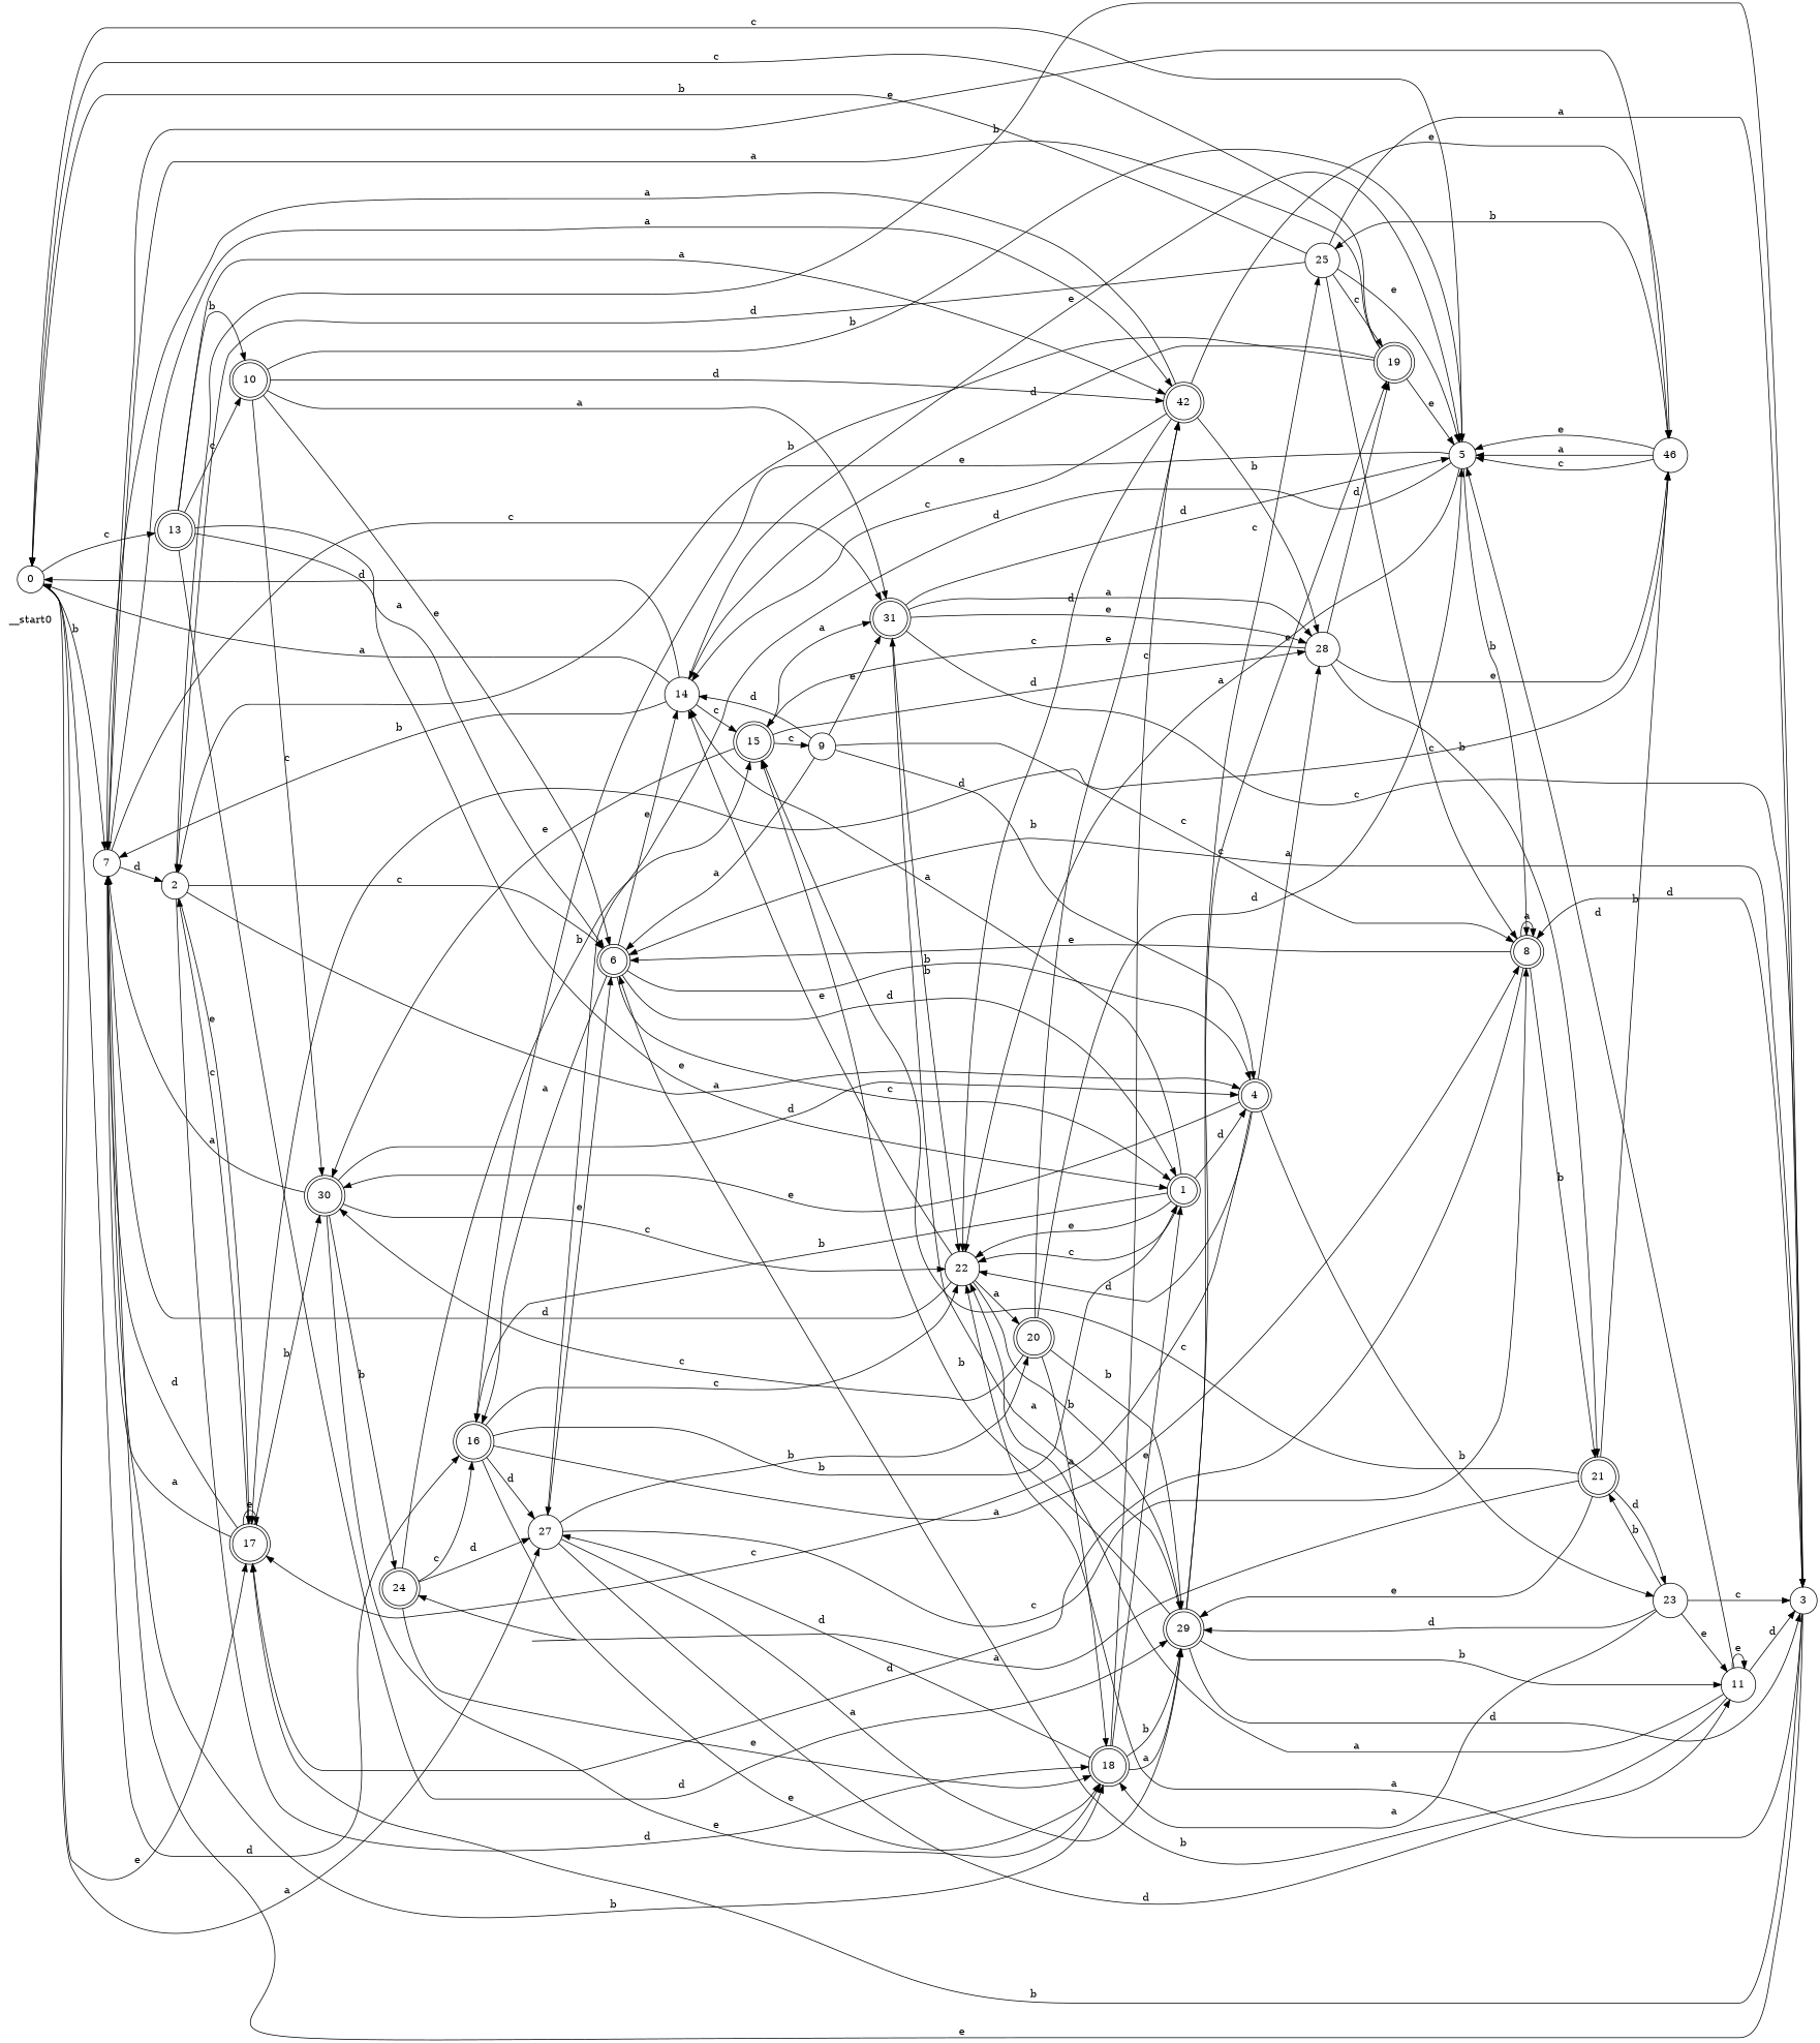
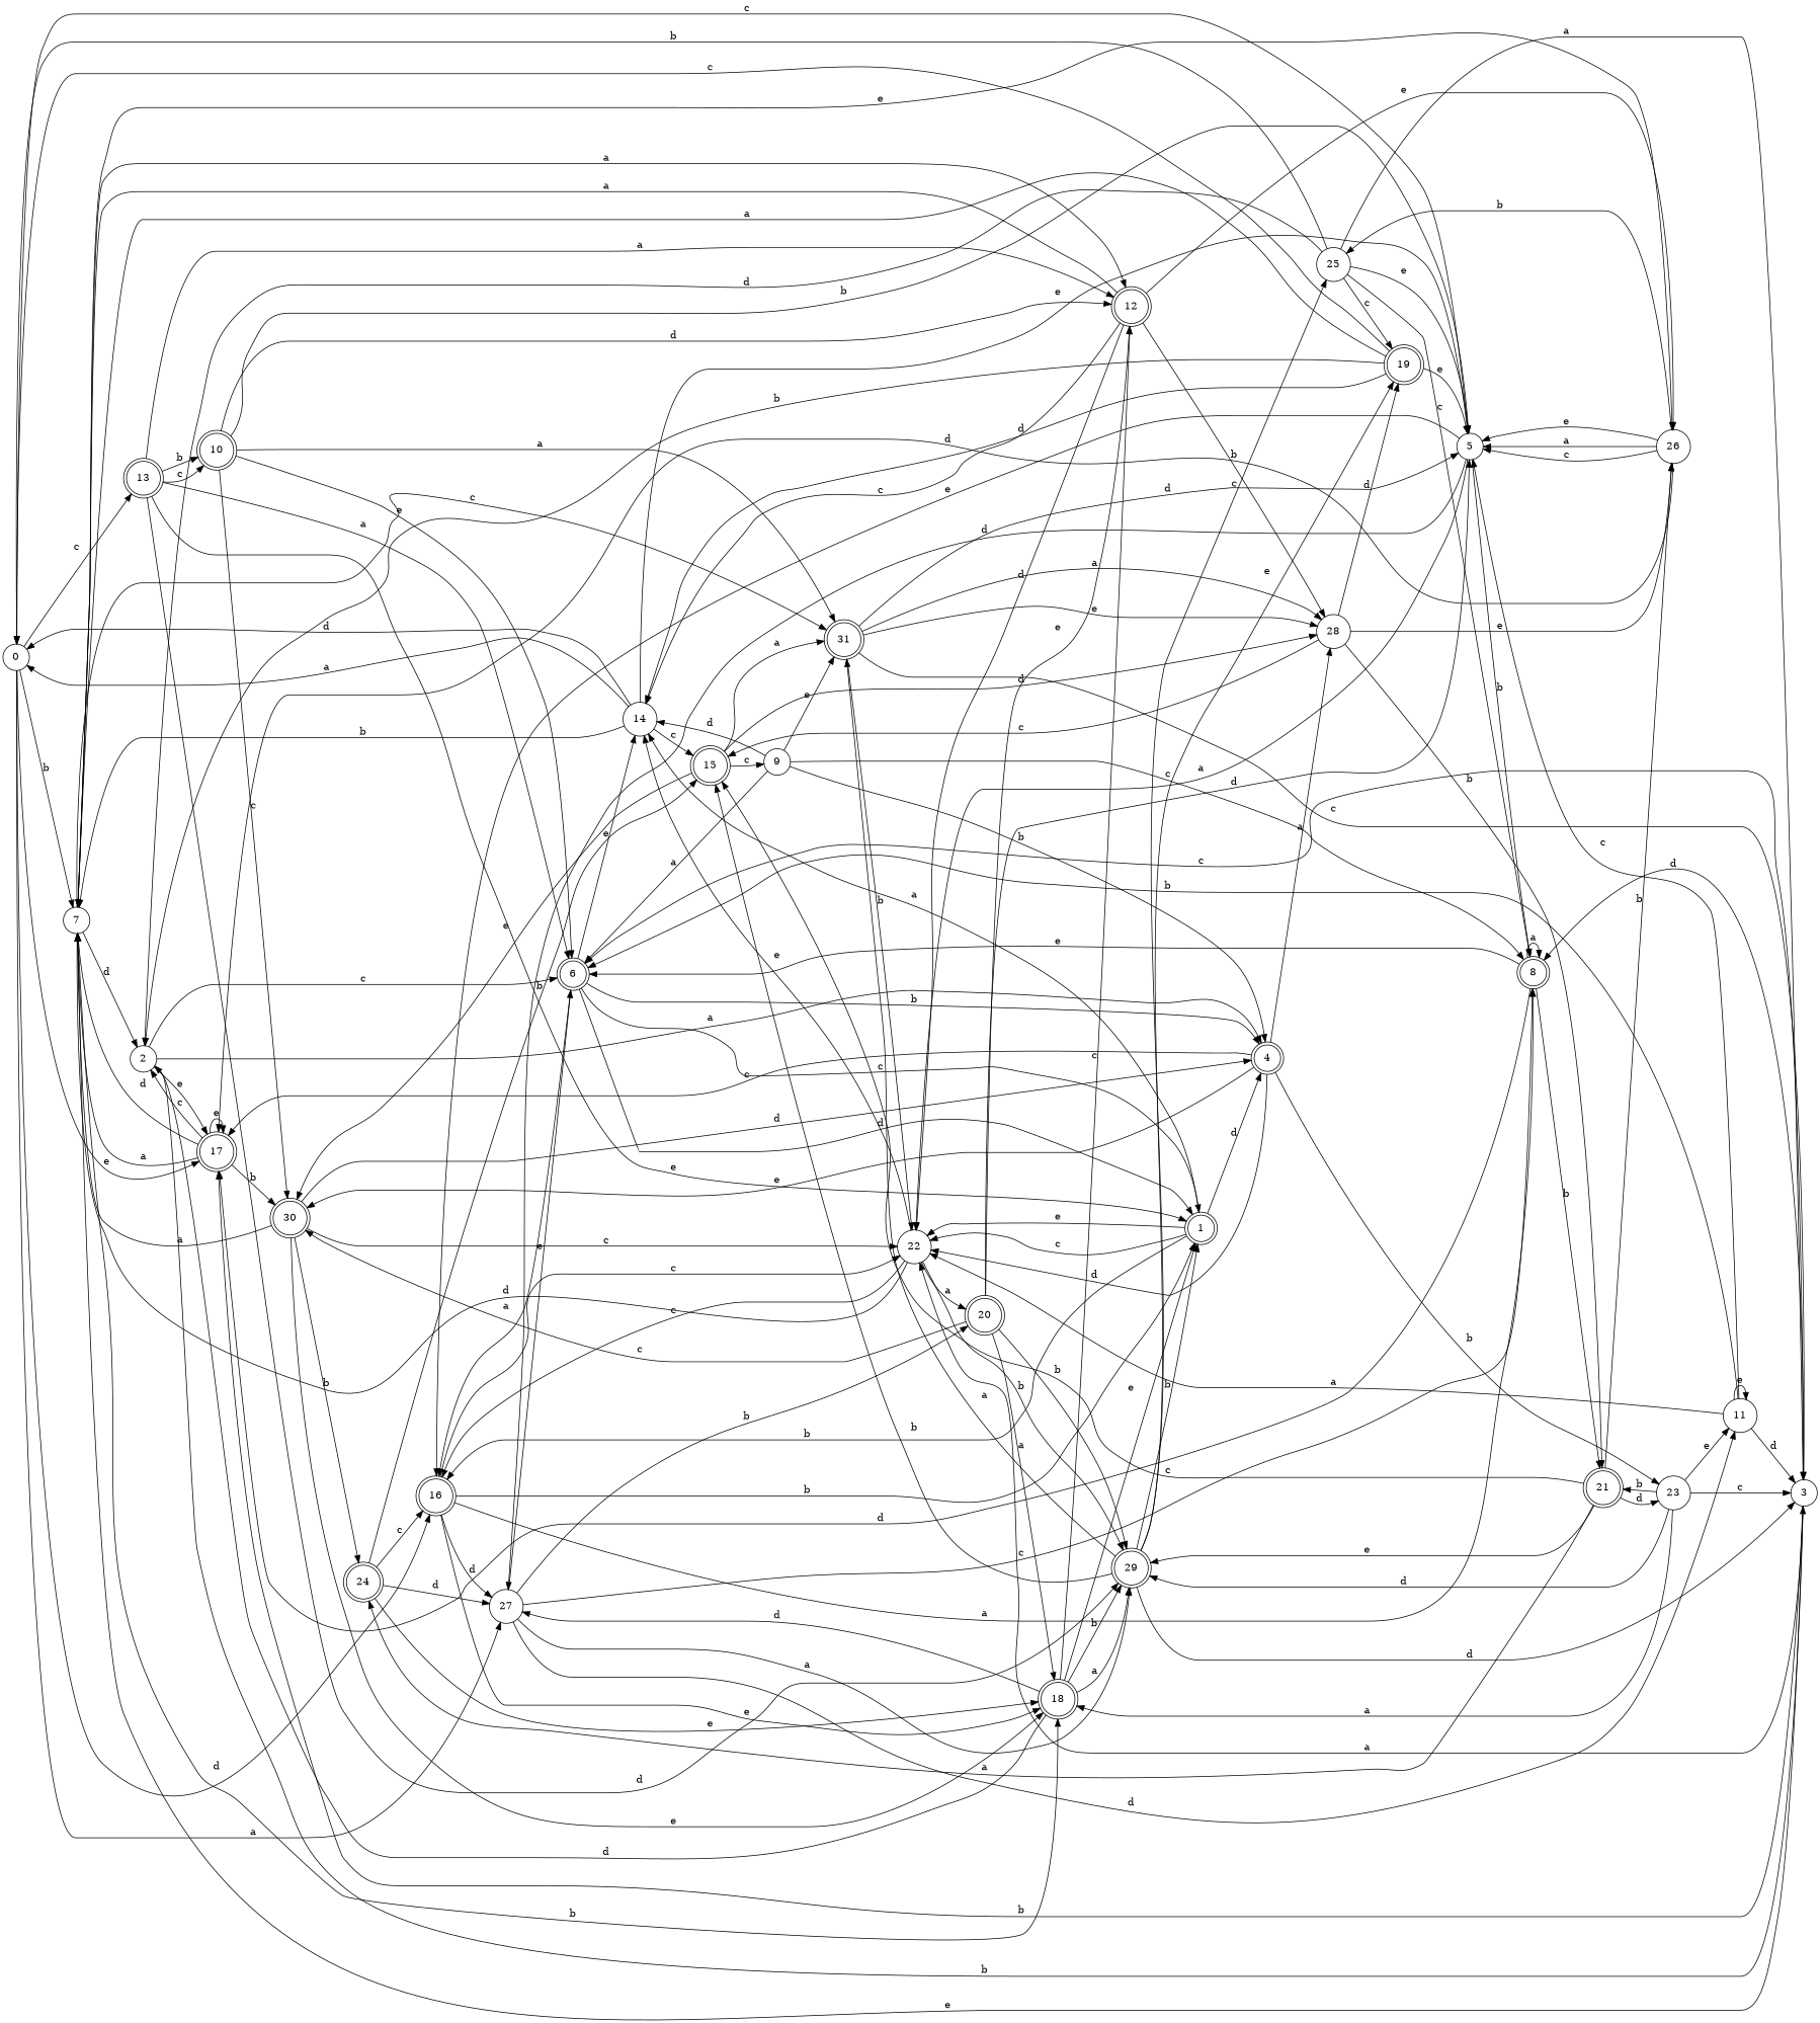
  digraph {
    rankdir=LR
    node [shape=doublecircle color=black fillcolor=white style="rounded,filled"]
-   __start0 [shape=none color="" fillcolor="" style=""]
    n2 [label=0 shape=circle style=filled]
    n3 [label=7 shape=circle style=filled]
    n4 [label=13]
    n5 [label=16]
    n6 [label=17]
    n7 [label=27 shape=circle style=filled]
    n8 [label=2 shape=circle style=filled]
    n9 [label=18]
-   n10 [label=42]
-   n11 [label=46 shape=circle style=filled]
+   n10 [label=12]
+   n11 [label=26 shape=circle style=filled]
    n12 [label=31]
    n13 [label=1]
    n14 [label=6]
    n15 [label=10]
    n16 [label=29]
    n17 [label=22 shape=circle style=filled]
    n18 [label=8]
    n19 [label=30]
    n20 [label=11 shape=circle style=filled]
    n21 [label=20]
    n22 [label=4]
    n23 [label=14 shape=circle style=filled]
    n24 [label=23 shape=circle style=filled]
    n25 [label=28 shape=circle style=filled]
    n26 [label=5 shape=circle style=filled]
    n27 [label=15]
    n28 [label=3 shape=circle style=filled]
    n29 [label=21]
    n30 [label=19]
    n31 [label=24]
    n32 [label=25 shape=circle style=filled]
    n33 [label=9 shape=circle style=filled]
    n2 -> n3 [label=b]
    n2 -> n4 [label=c]
    n2 -> n5 [label=d]
    n2 -> n6 [label=e]
    n2 -> n7 [label=a]
    n3 -> n8 [label=d]
    n3 -> n9 [label=b]
    n3 -> n10 [label=a]
    n3 -> n11 [label=e]
    n3 -> n12 [label=c]
    n4 -> n10 [label=a]
    n4 -> n13 [label=e]
    n4 -> n14 [label=a]
    n4 -> n15 [label=b]
    n4 -> n15 [label=c]
    n4 -> n16 [label=d]
    n5 -> n7 [label=d]
    n5 -> n9 [label=e]
    n5 -> n13 [label=b]
    n5 -> n17 [label=c]
    n5 -> n18 [label=a]
    n6 -> n3 [label=a]
    n6 -> n3 [label=d]
    n6 -> n6 [label=e]
    n6 -> n8 [label=c]
    n6 -> n19 [label=b]
    n7 -> n14 [label=e]
    n7 -> n16 [label=a]
    n7 -> n18 [label=c]
    n7 -> n20 [label=d]
    n7 -> n21 [label=b]
    n8 -> n6 [label=e]
-   n8 -> n9 [label=d]
+   n9 -> n8 [label=d]
    n8 -> n14 [label=c]
    n8 -> n22 [label=a]
    n8 -> n28 [label=b]
    n9 -> n7 [label=d]
    n9 -> n10 [label=c]
    n9 -> n13 [label=e]
    n9 -> n16 [label=a]
    n9 -> n16 [label=b]
    n10 -> n3 [label=a]
    n10 -> n11 [label=e]
    n10 -> n17 [label=d]
    n10 -> n23 [label=c]
    n10 -> n25 [label=b]
    n11 -> n6 [label=d]
    n11 -> n26 [label=a]
    n11 -> n26 [label=c]
    n11 -> n26 [label=e]
    n11 -> n32 [label=b]
    n12 -> n17 [label=b]
    n12 -> n25 [label=a]
    n12 -> n25 [label=e]
    n12 -> n26 [label=d]
    n12 -> n28 [label=c]
    n13 -> n5 [label=b]
    n13 -> n17 [label=c]
    n13 -> n17 [label=e]
    n13 -> n22 [label=d]
    n13 -> n23 [label=a]
    n14 -> n5 [label=a]
    n14 -> n13 [label=c]
    n14 -> n13 [label=d]
    n14 -> n22 [label=b]
    n14 -> n23 [label=e]
    n15 -> n10 [label=d]
    n15 -> n12 [label=a]
    n15 -> n14 [label=e]
    n15 -> n19 [label=c]
    n15 -> n26 [label=b]
    n16 -> n12 [label=a]
-   n16 -> n20 [label=b]
+   n16 -> n13 [label=b]
    n16 -> n27 [label=b]
    n16 -> n28 [label=d]
    n16 -> n30 [label=e]
    n16 -> n32 [label=c]
    n17 -> n3 [label=d]
+   n17 -> n5 [label=c]
    n17 -> n16 [label=b]
    n17 -> n21 [label=a]
    n17 -> n23 [label=e]
    n18 -> n6 [label=d]
    n18 -> n14 [label=e]
    n18 -> n18 [label=a]
    n18 -> n29 [label=b]
    n19 -> n3 [label=a]
    n19 -> n9 [label=e]
    n19 -> n17 [label=c]
    n19 -> n22 [label=d]
    n19 -> n31 [label=b]
    n20 -> n14 [label=b]
    n20 -> n17 [label=a]
    n20 -> n20 [label=e]
-   n20 -> n26 [label=d]
+   n20 -> n26 [label=c]
    n20 -> n28 [label=d]
    n21 -> n9 [label=a]
    n21 -> n10 [label=e]
    n21 -> n16 [label=b]
    n21 -> n19 [label=c]
    n21 -> n26 [label=d]
    n22 -> n6 [label=c]
    n22 -> n17 [label=d]
    n22 -> n19 [label=e]
    n22 -> n24 [label=b]
    n22 -> n25 [label=a]
    n23 -> n2 [label=a]
    n23 -> n2 [label=d]
    n23 -> n3 [label=b]
    n23 -> n26 [label=e]
    n23 -> n27 [label=c]
    n24 -> n9 [label=a]
    n24 -> n16 [label=d]
    n24 -> n20 [label=e]
    n24 -> n28 [label=c]
    n24 -> n29 [label=b]
    n25 -> n11 [label=e]
    n25 -> n27 [label=c]
    n25 -> n29 [label=b]
    n25 -> n30 [label=d]
    n26 -> n2 [label=c]
    n26 -> n5 [label=e]
    n26 -> n7 [label=d]
    n26 -> n17 [label=a]
    n26 -> n18 [label=b]
    n27 -> n12 [label=a]
    n27 -> n19 [label=e]
    n27 -> n25 [label=d]
    n27 -> n33 [label=c]
    n28 -> n3 [label=e]
    n28 -> n6 [label=b]
    n28 -> n14 [label=c]
    n28 -> n17 [label=a]
    n28 -> n18 [label=d]
    n29 -> n11 [label=b]
    n29 -> n16 [label=e]
    n29 -> n24 [label=d]
    n29 -> n27 [label=c]
    n29 -> n31 [label=a]
    n30 -> n2 [label=c]
    n30 -> n3 [label=a]
    n30 -> n8 [label=b]
    n30 -> n23 [label=d]
    n30 -> n26 [label=e]
    n31 -> n5 [label=c]
    n31 -> n7 [label=d]
    n31 -> n9 [label=e]
    n31 -> n27 [label=b]
    n32 -> n2 [label=b]
    n32 -> n8 [label=d]
    n32 -> n18 [label=c]
    n32 -> n26 [label=e]
    n32 -> n28 [label=a]
    n32 -> n30 [label=c]
    n33 -> n12 [label=e]
    n33 -> n14 [label=a]
    n33 -> n18 [label=c]
    n33 -> n22 [label=b]
    n33 -> n23 [label=d]
  }
